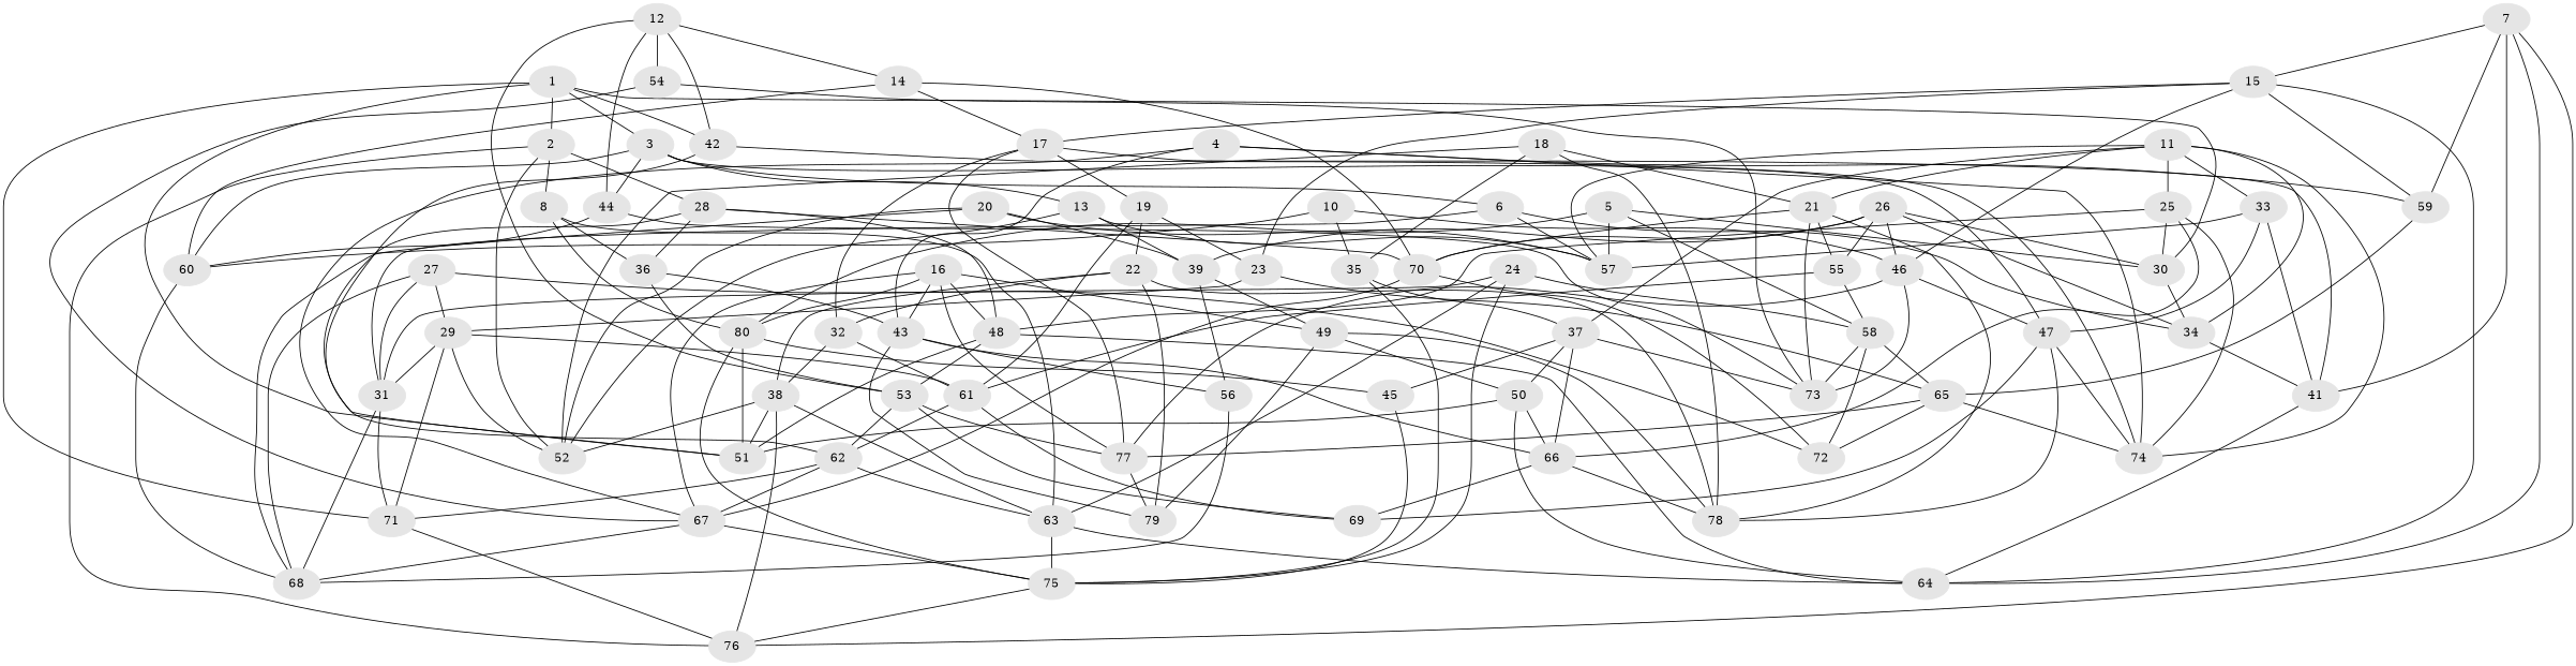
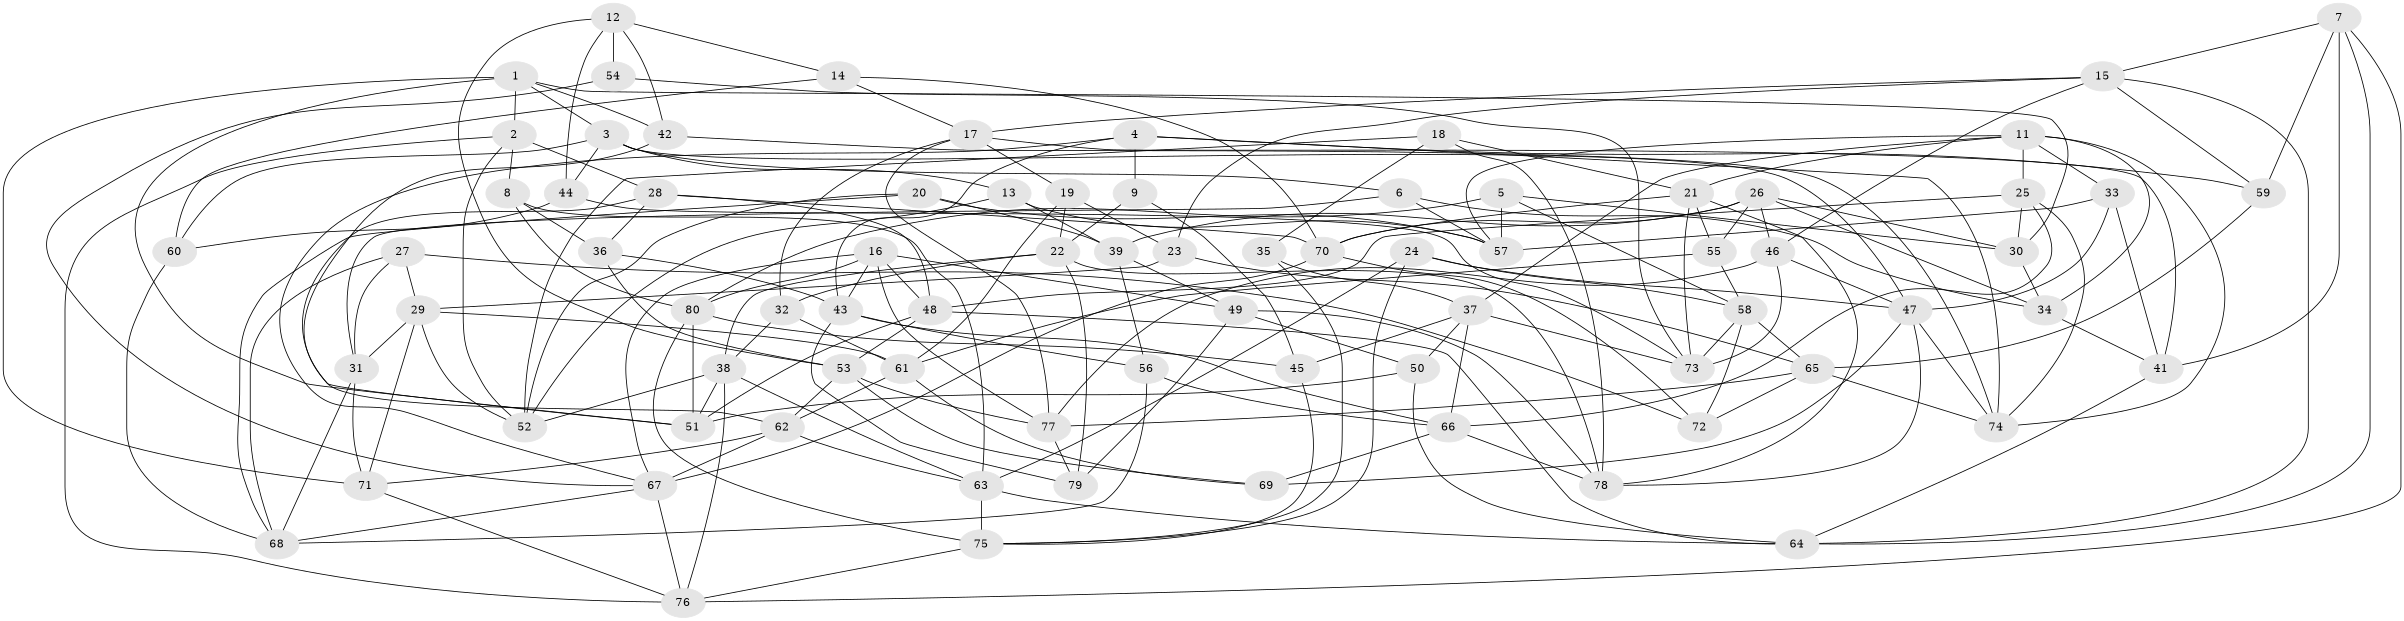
  graph {
    node [color=gray90 style=filled]
    edge [weight=1.0]
    1
    2
    3
    30
    42
    51
    71
    8
    28
    52
    76
    6
    13
    44
    47
    60
    34
    74
    62
    n20 [label=80]
    36
    63
    70
    48
    57
    31
    39
    73
    78
    69
    68
    4
+   9
    43
    59
    67
    22
    45
    79
    66
    56
    65
    5
    58
    75
    72
    41
    7
    15
    64
    46
    17
    23
    33
    53
    32
    38
-   10
    35
    37
    77
    11
    21
    25
    55
    50
    12
    14
    54
    49
    19
    29
    16
    61
    18
    20
    24
    26
    27
    1 -- 2
    1 -- 3
    1 -- 30
    1 -- 42
    1 -- 51
    1 -- 71
    2 -- 8
    2 -- 28 [weight=2.0]
    2 -- 52
    2 -- 76
    3 -- 6
    3 -- 13
    3 -- 44
    3 -- 47
    3 -- 60
    30 -- 34
    42 -- 74
    42 -- 62
    71 -- 76
    8 -- n20
    8 -- 36
    8 -- 63
    28 -- 51
    28 -- 36
    28 -- 70
    28 -- 48
    6 -- 34
    6 -- 57
    6 -- 31
    13 -- 52
    13 -- 57
    13 -- 39
    44 -- 60
    44 -- 73
    47 -- 74
    47 -- 78
    47 -- 69
    60 -- 68
    34 -- 41 [weight=2.0]
    62 -- 71
    62 -- 63
    62 -- 67
    n20 -- 51
    n20 -- 45
    n20 -- 75
    36 -- 43
    36 -- 53
    63 -- 75
    63 -- 64
    70 -- 67
    70 -- 72
    48 -- 51
    48 -- 64
    48 -- 53
    31 -- 71
    31 -- 68
    39 -- 56
    39 -- 49 [weight=2.0]
    4 -- 74
+   4 -- 9 [weight=2.0]
    4 -- 43
    4 -- 59
    4 -- 67
+   9 -- 22
+   9 -- 45
    43 -- 79
    43 -- 66
    43 -- 56
    59 -- 65
-   67 -- 75
+   67 -- 76
    67 -- 68
    22 -- 78
    22 -- 79
    22 -- 32
    22 -- 38
    45 -- 75
    66 -- 78
    66 -- 69
    56 -- 68
-   50 -- 66
+   56 -- 66
    65 -- 74
    65 -- 72
    65 -- 77
    5 -- 30
    5 -- n20
    5 -- 57
    5 -- 58
    58 -- 73
    58 -- 65
    58 -- 72
    75 -- 76
    41 -- 64
    7 -- 76
    7 -- 59
    7 -- 41
    7 -- 15
    7 -- 64
    15 -- 59
    15 -- 64
    15 -- 46
    15 -- 17
    15 -- 23
    46 -- 47
    46 -- 73
    46 -- 77
    17 -- 41
    17 -- 32
    17 -- 77
    17 -- 19
    23 -- 65
    23 -- 29
    33 -- 47
    33 -- 57
    33 -- 41
    53 -- 62
    53 -- 69
    53 -- 77
    32 -- 38
    32 -- 61
    38 -- 51
    38 -- 52
    38 -- 76
    38 -- 63
-   10 -- 60 [weight=2.0]
-   10 -- 46
-   10 -- 35
    35 -- 75
    35 -- 37
    37 -- 73
    37 -- 45
    37 -- 66
    37 -- 50
    77 -- 79
    11 -- 34
    11 -- 74
    11 -- 57
    11 -- 33
    11 -- 37
    11 -- 21
    11 -- 25
    21 -- 70
    21 -- 73
    21 -- 78
    21 -- 55
    25 -- 30 [weight=2.0]
    25 -- 74
    25 -- 48
    25 -- 66
    55 -- 58
    55 -- 61
    50 -- 51
    50 -- 64
    12 -- 42
    12 -- 44
    12 -- 53
    12 -- 14
    12 -- 54 [weight=2.0]
    14 -- 60
    14 -- 70
    14 -- 17
    54 -- 73
    54 -- 67
    49 -- 78
    49 -- 79
    49 -- 50
    19 -- 22
    19 -- 23
    19 -- 61
    29 -- 71
    29 -- 52
    29 -- 31
    29 -- 61
    16 -- n20
    16 -- 48
    16 -- 43
    16 -- 67
    16 -- 77
    16 -- 49
    61 -- 62
    61 -- 69
    18 -- 52
    18 -- 78
    18 -- 35
    18 -- 21
    20 -- 52
    20 -- 57
    20 -- 39
    20 -- 68
    24 -- 63
-   24 -- 31
+   24 -- 47
    24 -- 58
    24 -- 75
    26 -- 30
    26 -- 34
    26 -- 70
    26 -- 39
    26 -- 46
    26 -- 55
    27 -- 31
    27 -- 68
    27 -- 72
    27 -- 29
  }
